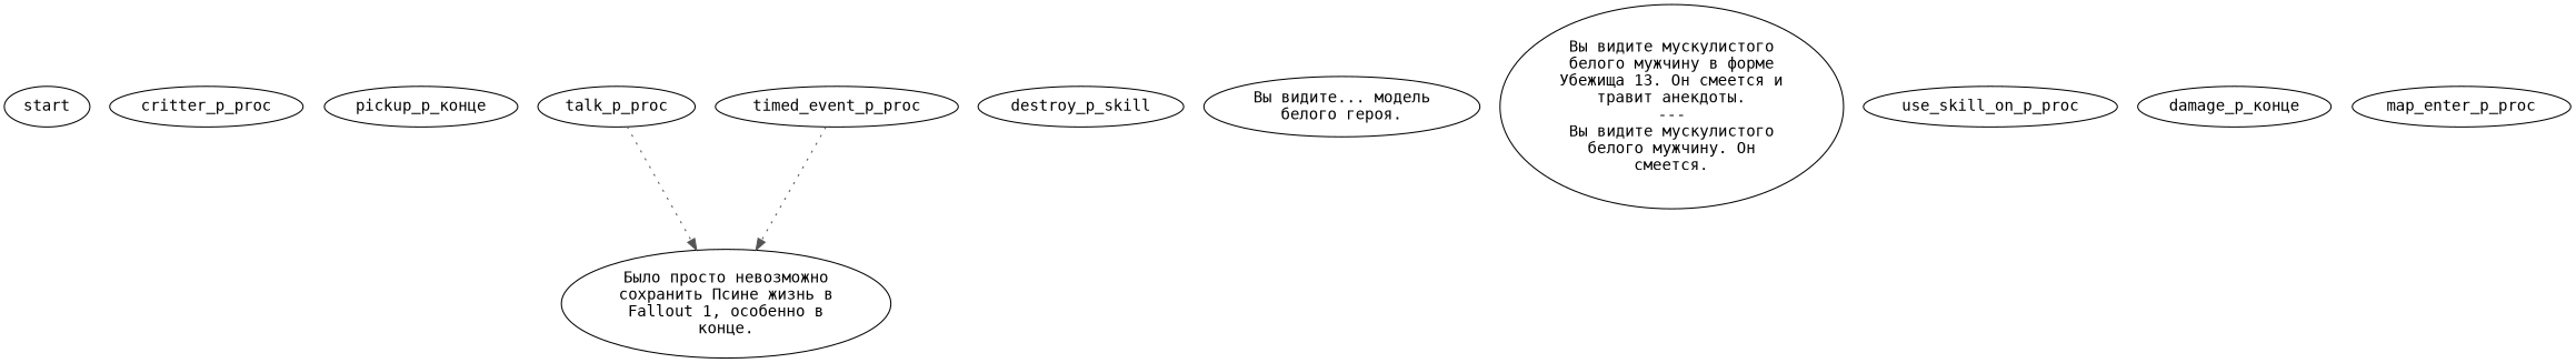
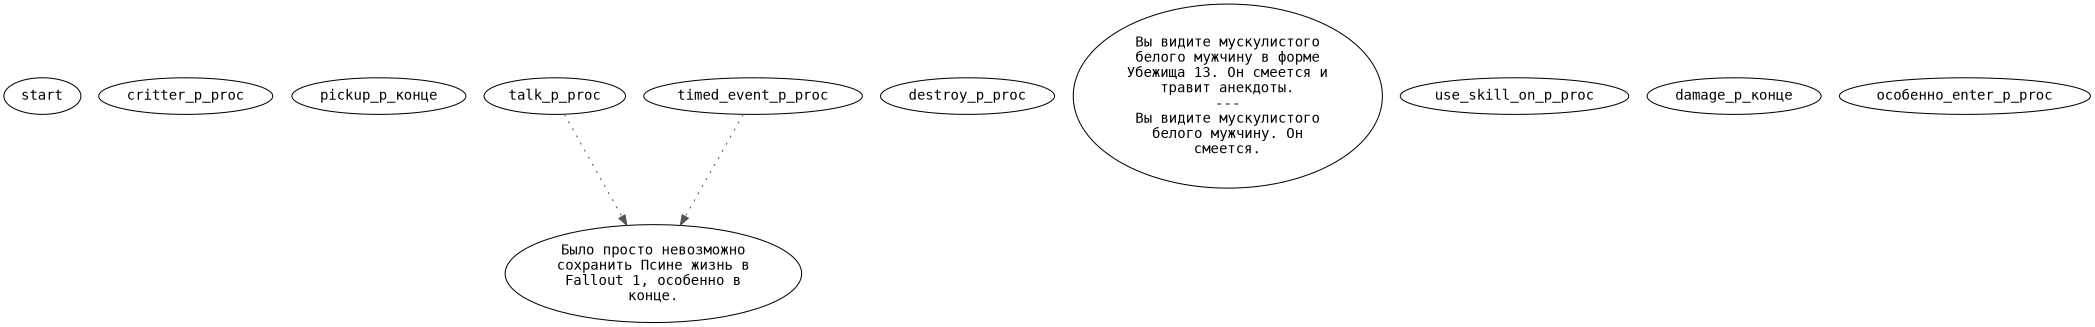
  digraph {
    fontname="DejaVu Sans Mono"
    node [color="#000000" fillcolor="#FFFFFF" fontname="DejaVu Sans Mono" style=filled]
    edge [color="#555555" fontname="DejaVu Sans Mono" style=dotted]
    start
    critter_p_proc
    n3 [label="pickup_p_конце"]
    n4 [label="Было просто невозможно\nсохранить Псине жизнь в\nFallout 1, особенно в\nконце."]
    talk_p_proc
-   destroy_p_proc [label=destroy_p_skill]
-   n7 [label="Вы видите... модель\nбелого героя."]
+   destroy_p_proc
    n8 [label="Вы видите мускулистого\nбелого мужчину в форме\nУбежища 13. Он смеется и\nтравит анекдоты.\n---\nВы видите мускулистого\nбелого мужчину. Он\nсмеется."]
    use_skill_on_p_proc
    n10 [label="damage_p_конце"]
-   map_enter_p_proc
+   map_enter_p_proc [label="особенно_enter_p_proc"]
    timed_event_p_proc
    talk_p_proc -> n4
    timed_event_p_proc -> n4
  }
